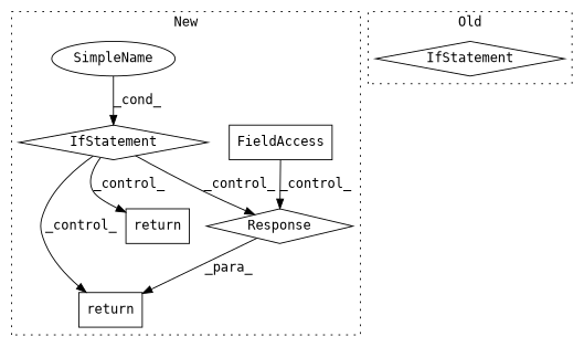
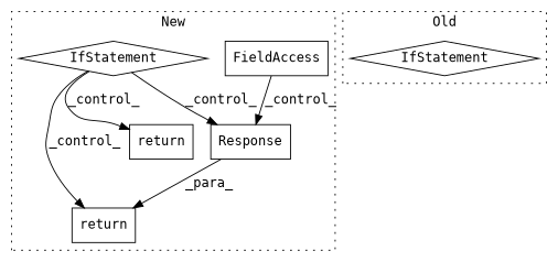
  digraph {
    fontname="DejaVu Sans Mono"
    node [a=41 fontname="DejaVu Sans Mono" l=7 shape=box]
    edge [fontname="DejaVu Sans Mono"]
-   n1 [a=32 l="9,1" label=Response s="8127,8199" shape=diamond]
+   n1 [a=32 l="9,1" label=Response s="8127,8199"]
    n2 [label=return s=8120]
    n3 [a=22 l=27 label=FieldAccess s=8136]
-   n4 [a=42 label=SimpleName shape=ellipse l=""]
    n5 [a=25 l="4,2" label=IfStatement s="8019,8047" shape=diamond]
    n6 [label=return s=8059]
    n7 [a=25 l="4,2" label=IfStatement s="7810,7818" shape=diamond]
    subgraph cluster_1 {
      label=New
      style=dotted
      n1
      n2
      n3
-     n4
      n5
      n6
    }
    subgraph cluster_2 {
      label=Old
      style=dotted
      n7
    }
    n1 -> n2 [label=_para_]
    n3 -> n1 [label=_control_]
-   n4 -> n5 [label=_cond_]
    n5 -> n1 [label=_control_]
    n5 -> n2 [label=_control_]
    n5 -> n6 [label=_control_]
  }
